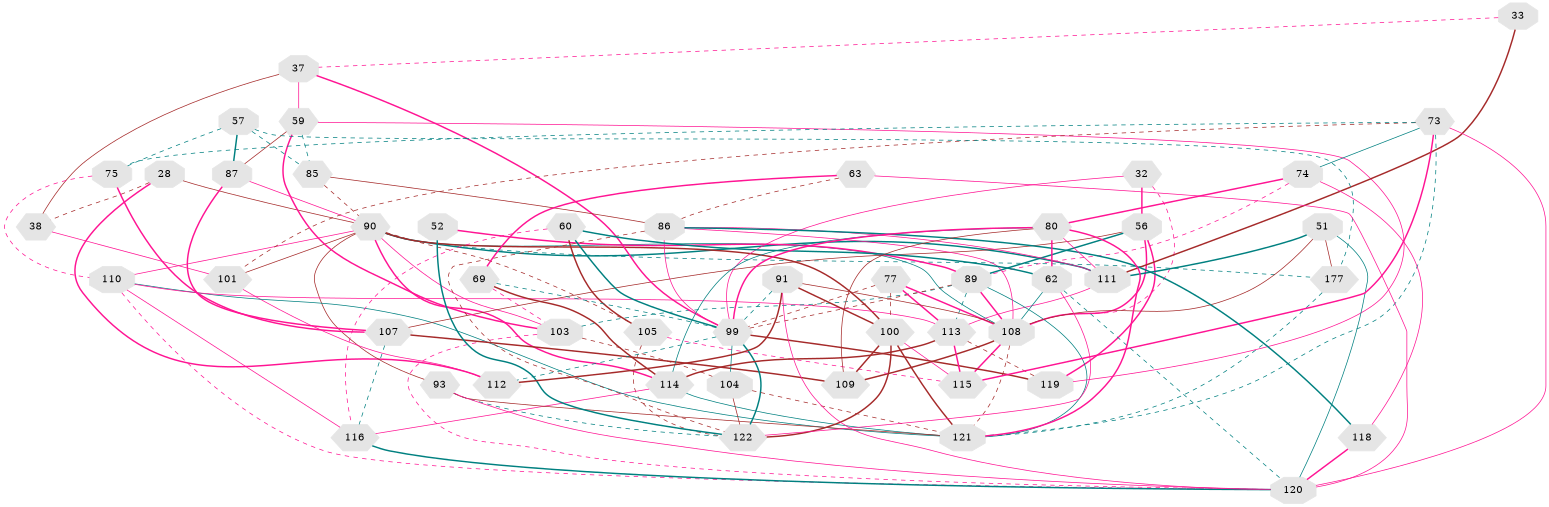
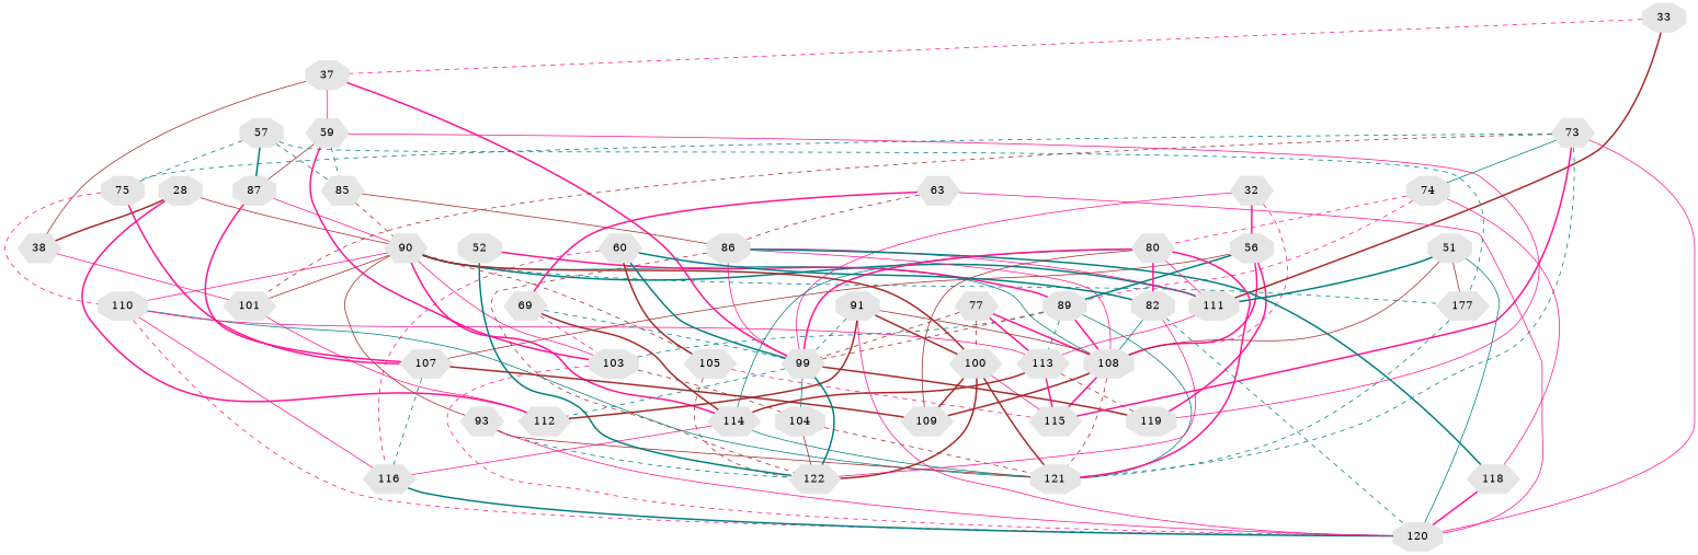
  graph {
    node [color=gray90 shape=hexagon style=filled]
    edge [color=deeppink style=bold]
    28 [shape=octagon]
    38
    90 [super="+22+78+81"]
    112 [super="+12"]
    101
    108 [shape=octagon super="+9+58+94+106"]
    111 [shape=octagon super="+64"]
    n8 [label=177]
    103 [shape=octagon super="+36"]
    105
    114 [super="+46"]
    110 [shape=octagon super="+102+49"]
    100 [super="+16"]
    93
    56 [shape=octagon super="+4"]
    119 [shape=octagon]
    89 [shape=octagon super="+25+55+79+27"]
    107 [super="+17"]
    32
    99 [super="+18+84+98"]
    122 [super="+92"]
    104 [shape=octagon]
    115 [super="+11+70"]
    121 [shape=octagon super="+24+47+61+66"]
    109 [super="+95"]
    37 [shape=octagon super="+29"]
    59
    33 [shape=octagon]
    113 [super="+5+41+71"]
    52 [shape=octagon]
    85
    87 [shape=octagon]
    51 [shape=octagon]
    120 [shape=octagon super="+40+65+88"]
    73 [super="+19+42"]
    75 [shape=octagon]
    74 [shape=octagon]
    116 [super="+48"]
    57 [shape=octagon]
    86 [shape=octagon super="+62+76"]
-   82 [shape=octagon super="+43" label=62]
+   82 [shape=octagon super="+43"]
    60
    63
    69
    118
    80 [super="+10+68"]
    77
    91 [shape=octagon super="+54"]
-   28 -- 38 [color=brown style=dashed]
+   28 -- 38 [color=brown]
    28 -- 90 [color=brown style=solid]
    28 -- 112 [weight=2]
    38 -- 101 [style=solid]
    90 -- 101 [color=brown style=solid]
    90 -- 108 [color=teal style=solid weight=2]
    90 -- 111 [color=teal weight=2]
    90 -- n8 [color=teal style=dashed]
    90 -- 103 [style=solid]
    90 -- 105 [color=brown style=dashed]
    90 -- 114
    90 -- 110 [style=solid weight=2]
    90 -- 100 [color=brown]
    90 -- 93 [color=brown style=solid]
    101 -- 112 [style=solid]
    108 -- 115 [weight=2]
    108 -- 121 [color=brown style=dashed]
    108 -- 109 [color=brown weight=2]
    111 -- 113 [style=solid]
    n8 -- 121 [color=teal style=dashed]
    103 -- 104 [color=brown style=dashed]
    103 -- 120 [style=dashed]
    105 -- 122 [color=brown style=dashed]
    105 -- 115 [style=dashed]
    114 -- 121 [color=teal style=solid]
    114 -- 116 [style=solid]
    110 -- 121 [color=teal style=solid]
    110 -- 113 [style=solid weight=2]
    110 -- 120 [style=dashed]
    110 -- 116 [style=solid]
    100 -- 122 [color=brown weight=2]
    100 -- 115 [style=solid]
    100 -- 121 [color=brown weight=2]
    100 -- 109 [color=brown]
    93 -- 122 [color=teal style=dashed]
    93 -- 121 [color=brown style=solid]
    93 -- 120 [style=solid]
    56 -- 108
    56 -- 119
    56 -- 89 [color=teal]
    56 -- 107 [color=brown style=solid]
    89 -- 108 [weight=2]
    89 -- 103 [color=teal style=dashed weight=3]
    89 -- 99 [color=brown style=dashed weight=3]
    89 -- 121 [color=teal style=solid weight=2]
    89 -- 113 [color=teal style=dashed weight=3]
    107 -- 109 [color=brown weight=2]
    107 -- 116 [color=teal style=dashed]
    32 -- 108 [style=dashed]
    32 -- 56 [weight=2]
    32 -- 99 [style=solid]
    99 -- 112 [color=teal style=dashed weight=2]
    99 -- 119 [color=brown]
    99 -- 122 [color=teal]
    99 -- 104 [color=teal style=solid]
    104 -- 122 [color=brown style=solid]
    104 -- 121 [color=brown style=dashed]
    37 -- 38 [color=brown style=solid weight=2]
    37 -- 99
    37 -- 59 [style=solid]
    59 -- 103
    59 -- 119 [style=solid]
    59 -- 85 [color=teal style=dashed]
    59 -- 87 [color=brown style=solid]
    33 -- 111 [color=brown weight=2]
    33 -- 37 [style=dashed]
    113 -- 114 [color=brown]
    113 -- 119 [color=brown style=dashed]
    113 -- 115 [weight=3]
    52 -- 89
    52 -- 122 [color=teal]
    85 -- 90 [color=brown style=dashed]
    85 -- 86 [color=brown style=solid]
    87 -- 90 [style=solid]
    87 -- 107
    51 -- 108 [color=brown style=solid]
    51 -- 111 [color=teal]
    51 -- n8 [color=brown style=solid]
    51 -- 120 [color=teal style=solid]
    73 -- 101 [color=brown style=dashed]
    73 -- 115
    73 -- 121 [color=teal style=dashed]
    73 -- 120 [style=solid weight=2]
    73 -- 75 [color=teal style=dashed]
    73 -- 74 [color=teal style=solid]
    75 -- 110 [style=dashed]
    75 -- 107
    74 -- 89 [style=dashed]
    74 -- 118 [style=solid]
-   74 -- 80
+   74 -- 80 [style=dashed]
    116 -- 120 [color=teal weight=2]
    57 -- n8 [color=teal style=dashed]
    57 -- 85 [color=teal style=dashed]
    57 -- 87 [color=teal]
    57 -- 75 [color=teal style=dashed]
    86 -- 108 [style=solid weight=4]
    86 -- 111 [style=solid]
    86 -- 99 [style=solid weight=5]
    86 -- 122 [color=brown style=dashed]
    86 -- 118 [color=teal]
    82 -- 108 [color=teal style=solid weight=2]
    82 -- 122 [style=solid weight=2]
    82 -- 120 [color=teal style=dashed]
    60 -- 105 [color=brown]
    60 -- 99 [color=teal]
    60 -- 116 [style=dashed]
    60 -- 82 [color=teal]
    63 -- 120 [style=solid weight=2]
    63 -- 86 [color=brown style=dashed]
    63 -- 69
    69 -- 103 [style=dashed]
    69 -- 114 [color=brown]
    69 -- 99 [color=teal style=dashed]
    118 -- 120 [weight=2]
    80 -- 111 [style=solid]
    80 -- 114 [color=teal style=solid]
    80 -- 99
    80 -- 121
    80 -- 109 [color=brown style=solid]
    80 -- 82 [weight=2]
    77 -- 108
    77 -- 100 [color=brown style=dashed]
    77 -- 99 [color=brown style=dashed]
    77 -- 113
    91 -- 112 [color=brown]
    91 -- 108 [color=brown style=solid]
    91 -- 100 [color=brown weight=2]
    91 -- 99 [color=teal style=dashed]
    91 -- 120 [style=solid]
  }
